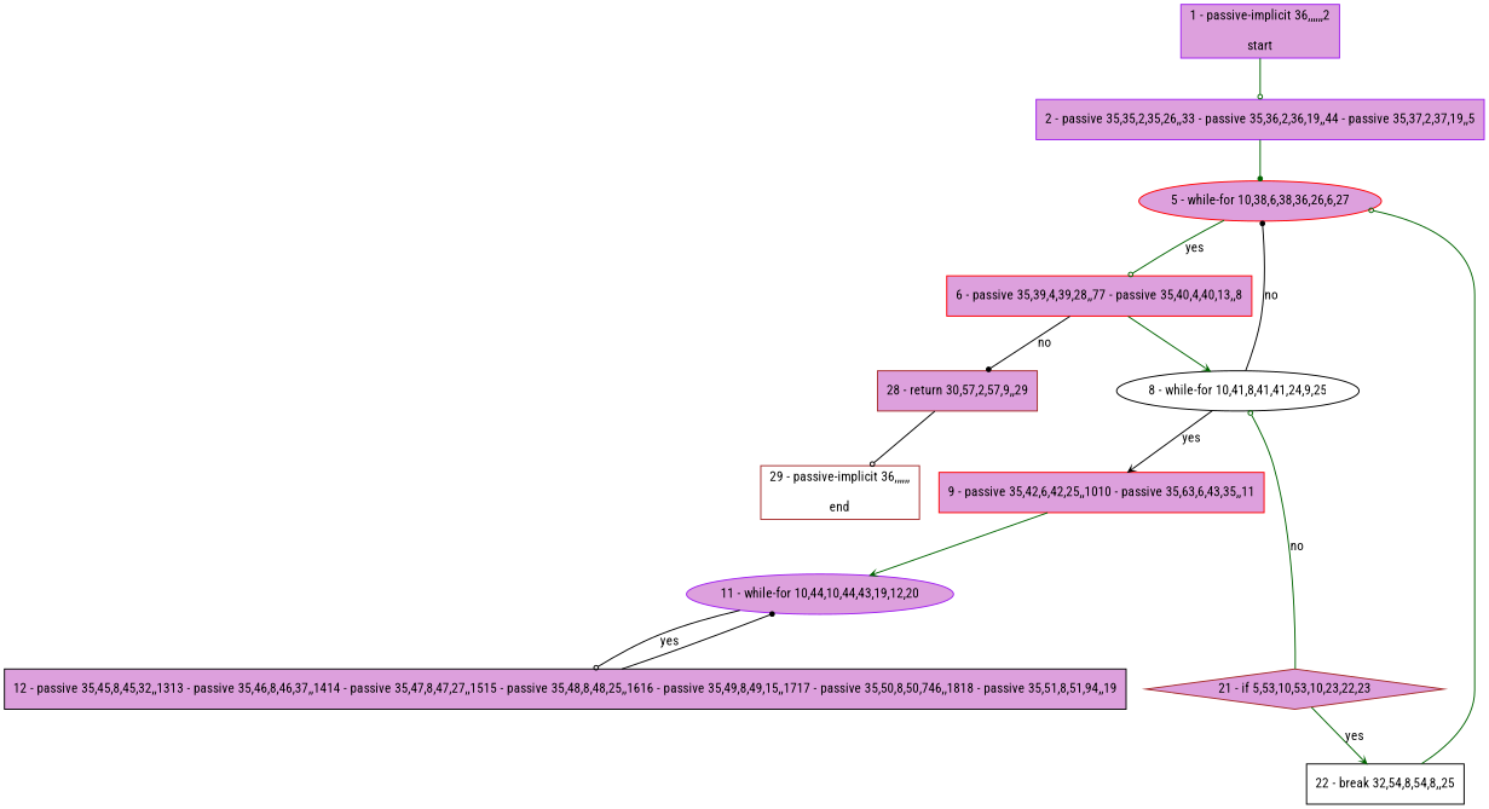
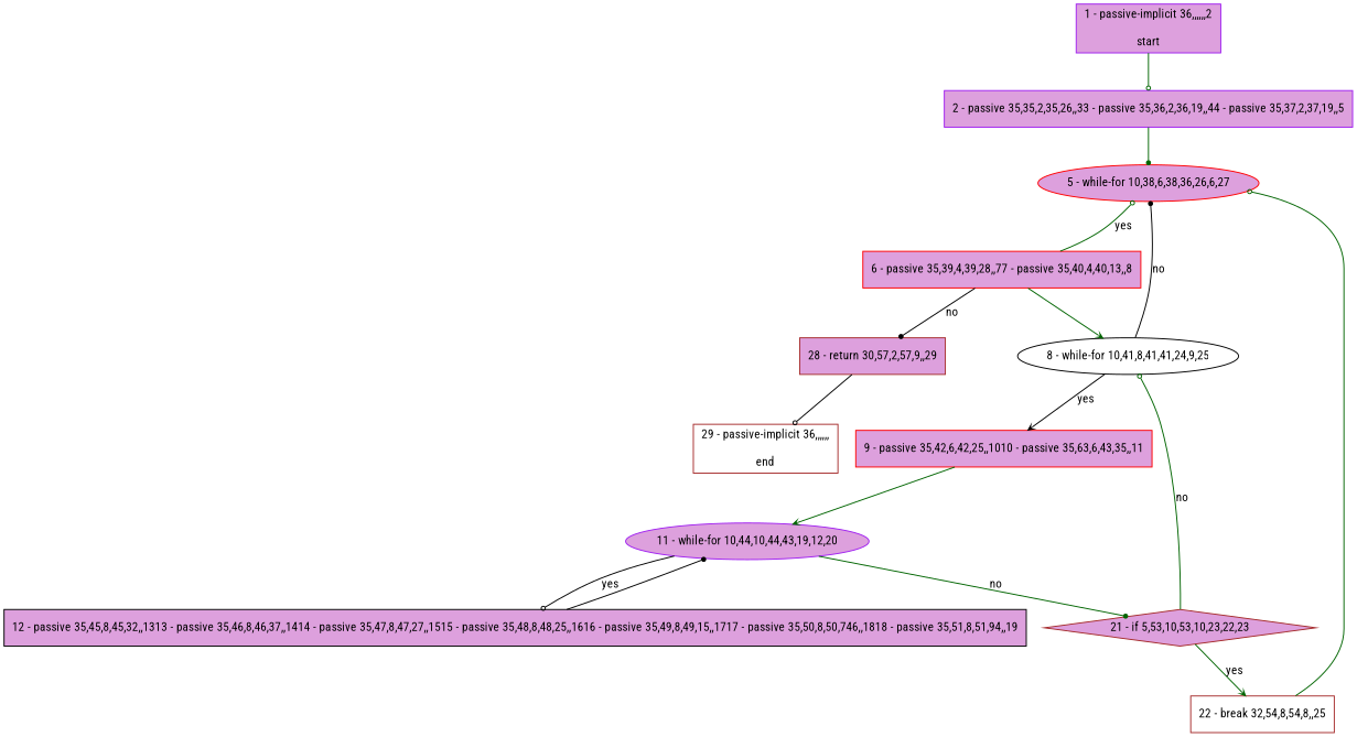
  digraph {
    bgcolor=white
    compound=true
    fillcolor="#FFFFCC"
    fontname="Roboto Condensed"
    fontsize=12
    pack=true
    packmode=clust
    style="rounded,filled"
    node [color=purple compound=true fillcolor=plum fixedsize=false fontname="Roboto Condensed" fontsize=12 node_initialized=no shape=box style=filled]
    edge [arrowhead=odot arrowsize=0.5 arrowtail=none color=darkgreen compound=true dir=forward fontcolor=black fontname="Roboto Condensed" fontsize=12]
    n1 [label="2 - passive 35,35,2,35,26,,33 - passive 35,36,2,36,19,,44 - passive 35,37,2,37,19,,5"]
    n2 [color=red label="5 - while-for 10,38,6,38,36,26,6,27" shape=oval]
    n3 [color=red label="6 - passive 35,39,4,39,28,,77 - passive 35,40,4,40,13,,8"]
    n4 [label="1 - passive-implicit 36,,,,,,2\n\nstart"]
    n5 [color=brown label="28 - return 30,57,2,57,9,,29"]
    n6 [color=black fillcolor=white label="8 - while-for 10,41,8,41,41,24,9,25" shape=oval]
    n7 [color=brown fillcolor=white label="29 - passive-implicit 36,,,,,,\n\nend"]
    n8 [color=red label="9 - passive 35,42,6,42,25,,1010 - passive 35,63,6,43,35,,11"]
    n9 [label="11 - while-for 10,44,10,44,43,19,12,20" shape=oval]
    n10 [color=black label="12 - passive 35,45,8,45,32,,1313 - passive 35,46,8,46,37,,1414 - passive 35,47,8,47,27,,1515 - passive 35,48,8,48,25,,1616 - passive 35,49,8,49,15,,1717 - passive 35,50,8,50,746,,1818 - passive 35,51,8,51,94,,19"]
    n11 [color=brown label="21 - if 5,53,10,53,10,23,22,23" shape=diamond]
-   n12 [color=black fillcolor=white label="22 - break 32,54,8,54,8,,25"]
+   n12 [color=brown fillcolor=white label="22 - break 32,54,8,54,8,,25"]
    n1 -> n2 [arrowhead=dot]
-   n2 -> n3 [label=yes]
+   n3 -> n2 [label=yes]
    n3 -> n5 [arrowhead=dot color=black label=no]
    n3 -> n6 [arrowhead=vee]
    n4 -> n1
    n5 -> n7 [color=black]
    n6 -> n2 [arrowhead=dot color=black label=no]
    n6 -> n8 [arrowhead=vee color=black label=yes]
    n8 -> n9 [arrowhead=vee]
    n9 -> n10 [color=black label=yes]
+   n9 -> n11 [arrowhead=dot label=no]
    n10 -> n9 [arrowhead=dot color=black]
    n11 -> n6 [label=no]
    n11 -> n12 [arrowhead=vee label=yes]
    n12 -> n2
  }
